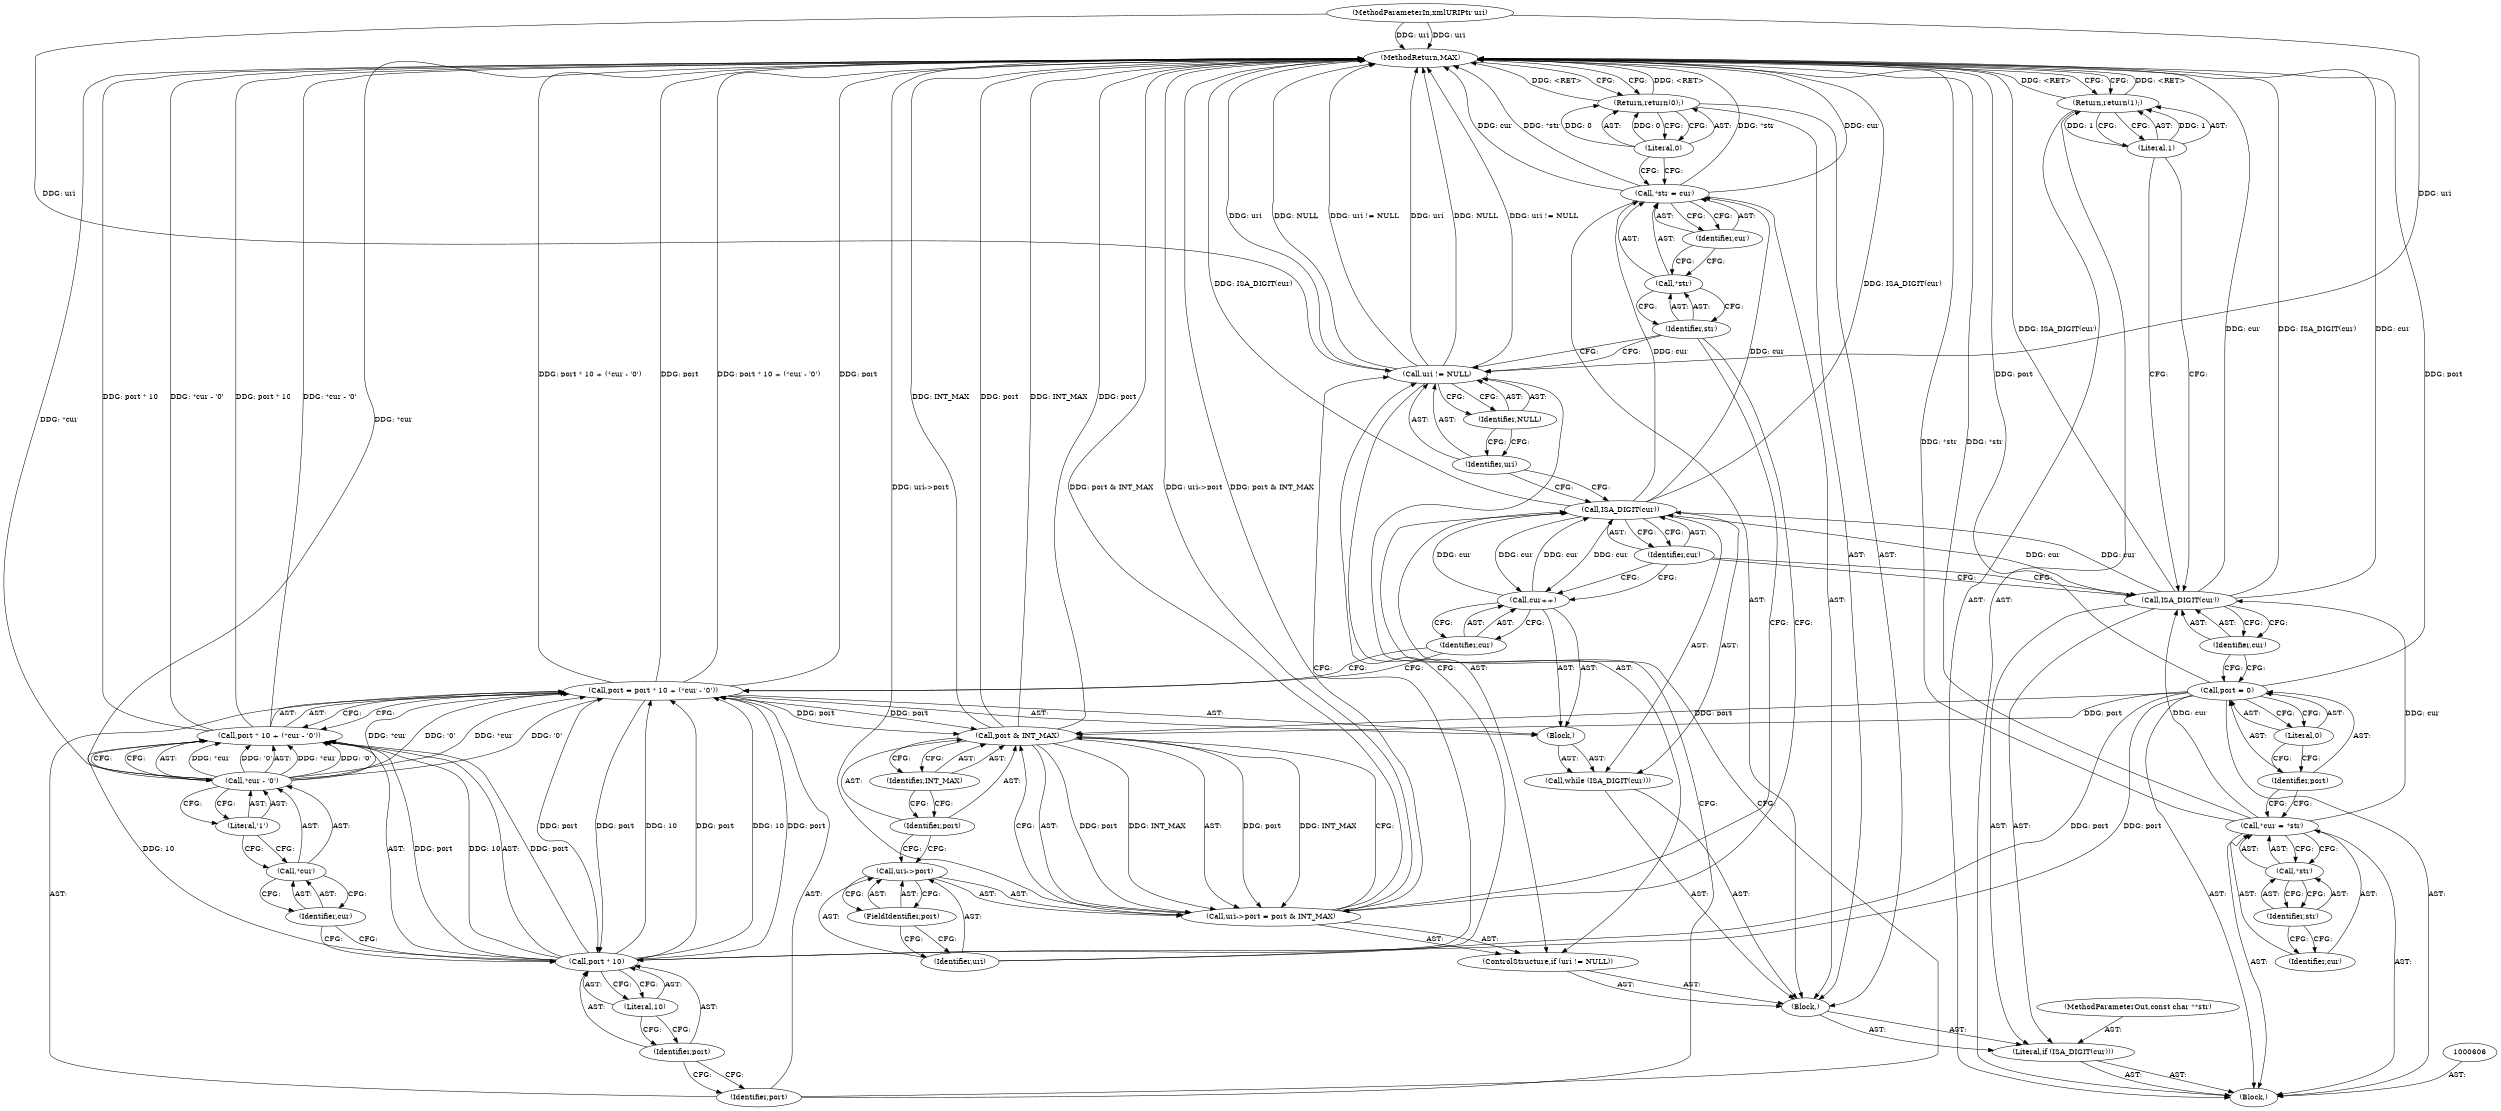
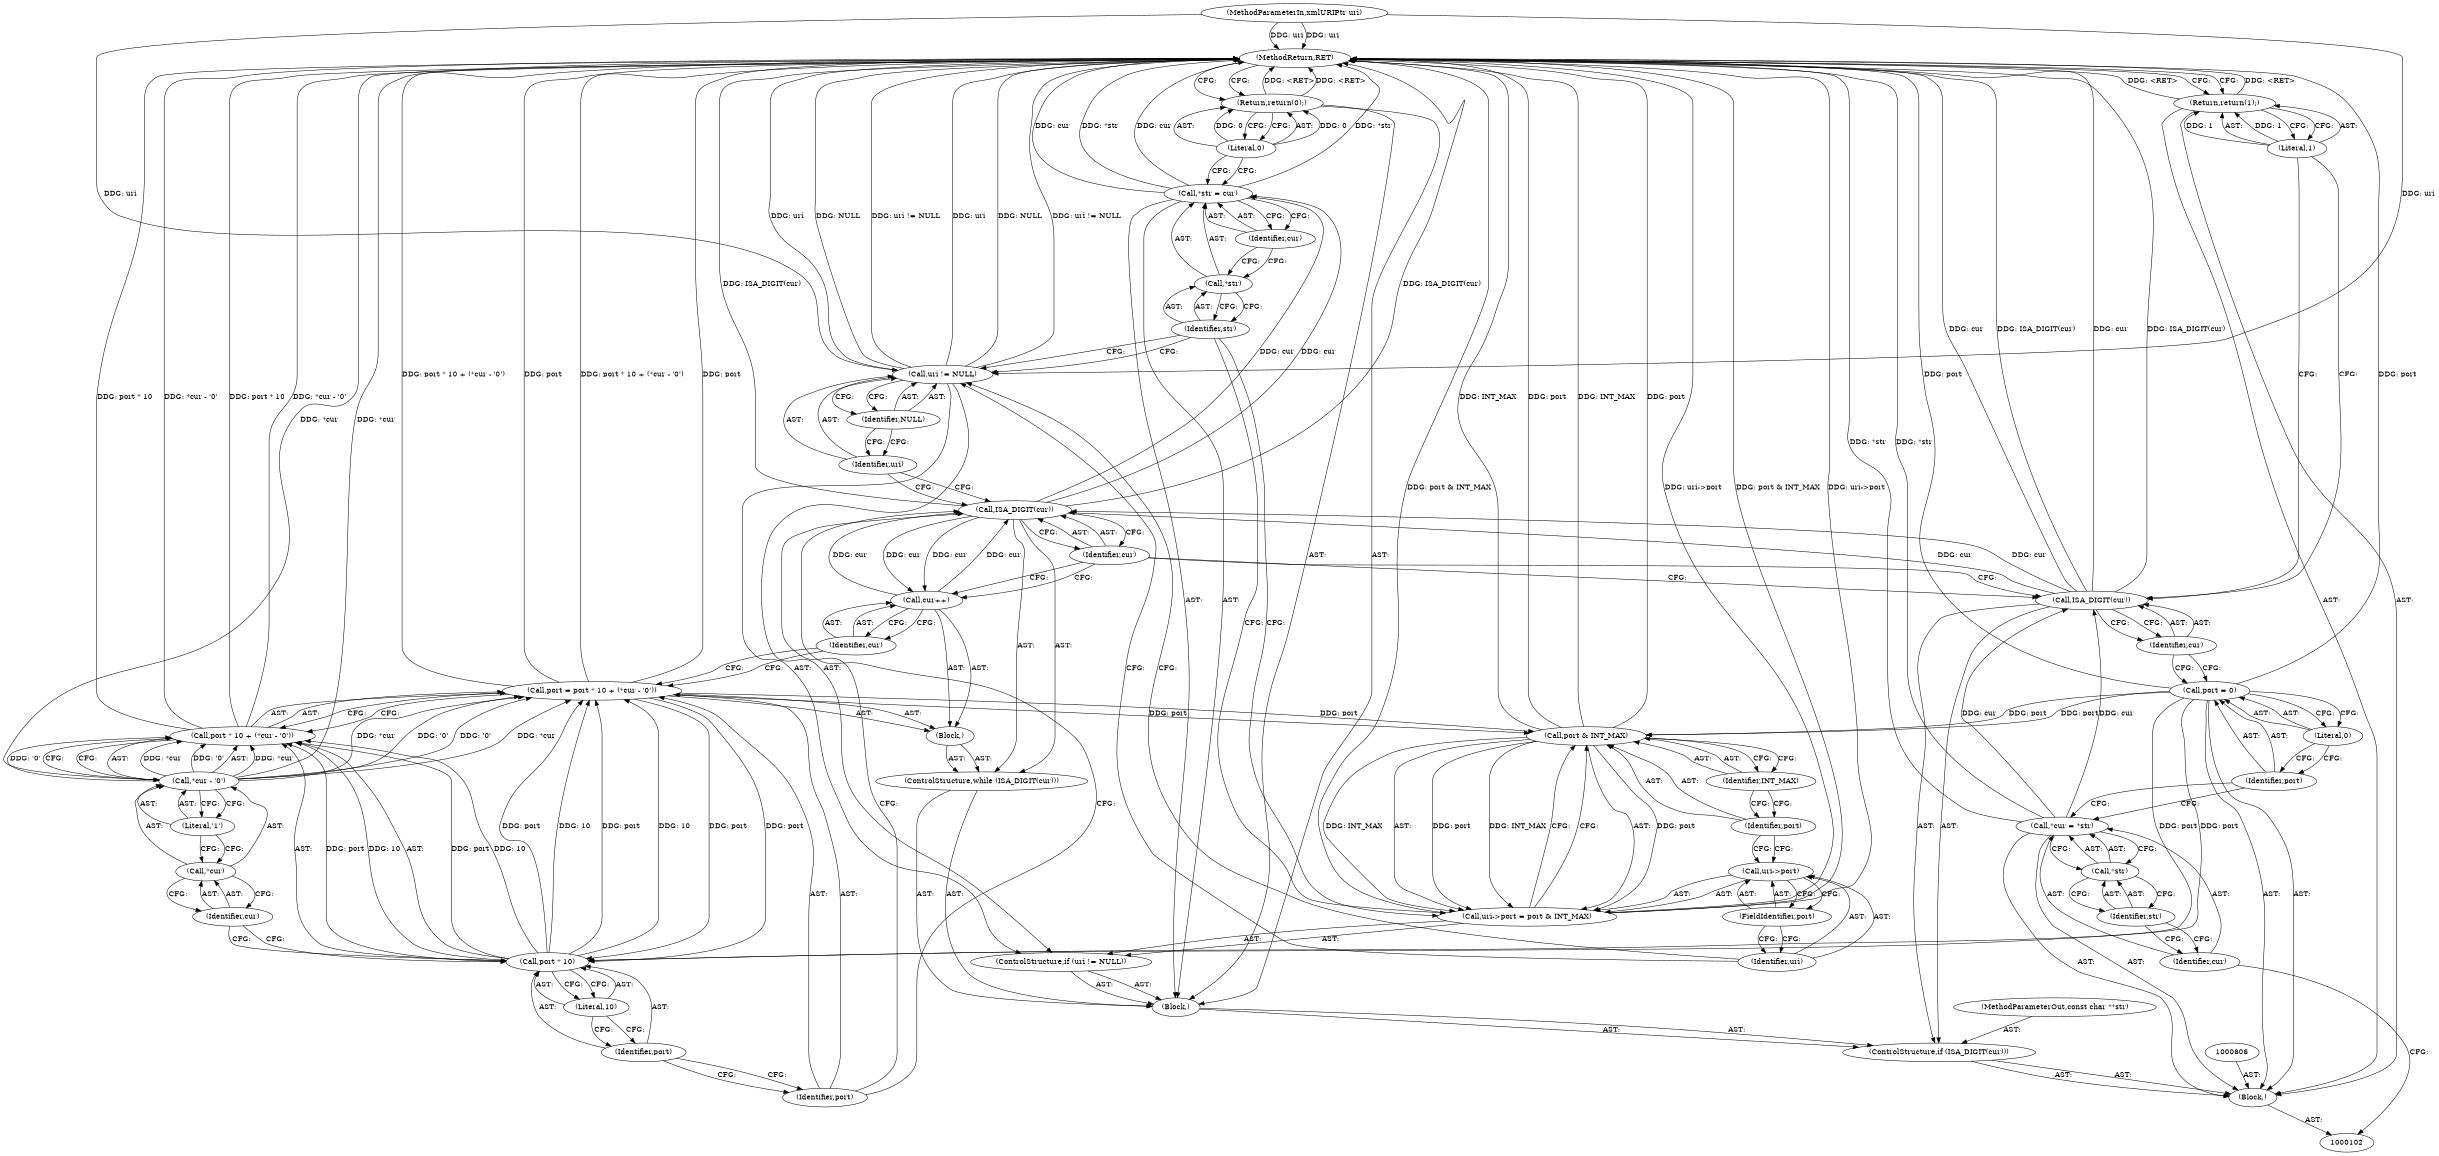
  digraph {
-   n1 [label="(MethodReturn,MAX)"]
+   n1 [label="(MethodReturn,RET)"]
    n2 [label="(Return,return(0);)"]
    n3 [label="(Return,return(1);)"]
    n4 [label="(Block,)"]
    n5 [label="(Literal,0)"]
    n6 [label="(Literal,1)"]
    n7 [label="(Block,)"]
    n8 [label="(MethodParameterIn,xmlURIPtr uri)"]
    n9 [label="(Call,uri != NULL)"]
    n10 [label="(Identifier,NULL)"]
    n11 [label="(ControlStructure,if (uri != NULL))"]
    n12 [label="(MethodParameterOut,const char **str)"]
-   n13 [label="(Literal,if (ISA_DIGIT(cur)))"]
+   n13 [label="(ControlStructure,if (ISA_DIGIT(cur)))"]
    n14 [label="(Call,cur++)"]
    n15 [label="(Identifier,cur)"]
    n16 [label="(Block,)"]
    n17 [label="(Call,ISA_DIGIT(cur))"]
    n18 [label="(Call,port = port * 10 + (*cur - '0'))"]
-   n19 [label="(Call,while (ISA_DIGIT(cur)))"]
+   n19 [label="(ControlStructure,while (ISA_DIGIT(cur)))"]
    n20 [label="(Call,*str = cur)"]
    n21 [label="(Identifier,cur)"]
    n22 [label="(Call,port & INT_MAX)"]
    n23 [label="(Call,port * 10)"]
    n24 [label="(Call,port * 10 + (*cur - '0'))"]
    n25 [label="(Identifier,uri)"]
    n26 [label="(FieldIdentifier,port)"]
    n27 [label="(Call,uri->port)"]
    n28 [label="(Identifier,uri)"]
    n29 [label="(Call,uri->port = port & INT_MAX)"]
    n30 [label="(Identifier,INT_MAX)"]
    n31 [label="(Identifier,port)"]
    n32 [label="(Identifier,cur)"]
    n33 [label="(Call,*str)"]
    n34 [label="(Identifier,str)"]
    n35 [label="(Call,ISA_DIGIT(cur))"]
+   1000102
    n37 [label="(Identifier,cur)"]
    n38 [label="(Call,*cur = *str)"]
    n39 [label="(Call,*str)"]
    n40 [label="(Identifier,str)"]
    n41 [label="(Identifier,cur)"]
    n42 [label="(Call,port = 0)"]
    n43 [label="(Literal,0)"]
    n44 [label="(Identifier,port)"]
    n45 [label="(Literal,10)"]
    n46 [label="(Call,*cur - '0')"]
    n47 [label="(Literal,'1')"]
    n48 [label="(Identifier,port)"]
    n49 [label="(Identifier,port)"]
    n50 [label="(Call,*cur)"]
    n51 [label="(Identifier,cur)"]
    n52 [label=1000606]
    n1 -> n2 [label="CFG: "]
    n1 -> n2 [label="CFG: "]
    n1 -> n3 [label="CFG: "]
    n1 -> n3 [label="CFG: "]
    n2 -> n1 [label="DDG: <RET>"]
    n2 -> n1 [label="DDG: <RET>"]
    n2 -> n4 [label="AST: "]
    n2 -> n4 [label="AST: "]
    n2 -> n5 [label="CFG: "]
    n2 -> n5 [label="CFG: "]
    n3 -> n1 [label="DDG: <RET>"]
    n3 -> n1 [label="DDG: <RET>"]
    n3 -> n6 [label="CFG: "]
    n3 -> n6 [label="CFG: "]
    n3 -> n7 [label="AST: "]
    n3 -> n7 [label="AST: "]
    n4 -> n13 [label="AST: "]
    n4 -> n13 [label="AST: "]
    n5 -> n2 [label="AST: "]
    n5 -> n2 [label="DDG: 0"]
    n5 -> n2 [label="AST: "]
    n5 -> n2 [label="DDG: 0"]
    n5 -> n20 [label="CFG: "]
    n5 -> n20 [label="CFG: "]
    n6 -> n3 [label="AST: "]
    n6 -> n3 [label="DDG: 1"]
    n6 -> n3 [label="AST: "]
    n6 -> n3 [label="DDG: 1"]
    n6 -> n35 [label="CFG: "]
    n6 -> n35 [label="CFG: "]
+   n7 -> 1000102 [label="AST: "]
    n8 -> n1 [label="DDG: uri"]
    n8 -> n1 [label="DDG: uri"]
    n8 -> n9 [label="DDG: uri"]
    n8 -> n9 [label="DDG: uri"]
    n9 -> n1 [label="DDG: NULL"]
    n9 -> n1 [label="DDG: uri != NULL"]
    n9 -> n1 [label="DDG: uri"]
    n9 -> n1 [label="DDG: NULL"]
    n9 -> n1 [label="DDG: uri != NULL"]
    n9 -> n1 [label="DDG: uri"]
    n9 -> n10 [label="CFG: "]
    n9 -> n10 [label="CFG: "]
    n9 -> n11 [label="AST: "]
    n9 -> n11 [label="AST: "]
    n10 -> n9 [label="AST: "]
    n10 -> n9 [label="AST: "]
    n10 -> n25 [label="CFG: "]
    n10 -> n25 [label="CFG: "]
    n11 -> n4 [label="AST: "]
    n11 -> n4 [label="AST: "]
    n12 -> n13 [label="AST: "]
    n13 -> n7 [label="AST: "]
    n13 -> n7 [label="AST: "]
    n14 -> n15 [label="CFG: "]
    n14 -> n15 [label="CFG: "]
    n14 -> n16 [label="AST: "]
    n14 -> n16 [label="AST: "]
    n14 -> n17 [label="DDG: cur"]
    n14 -> n17 [label="DDG: cur"]
    n15 -> n14 [label="AST: "]
    n15 -> n14 [label="AST: "]
    n15 -> n18 [label="CFG: "]
    n15 -> n18 [label="CFG: "]
    n16 -> n19 [label="AST: "]
    n16 -> n19 [label="AST: "]
    n17 -> n1 [label="DDG: ISA_DIGIT(cur)"]
    n17 -> n1 [label="DDG: ISA_DIGIT(cur)"]
    n17 -> n14 [label="DDG: cur"]
    n17 -> n14 [label="DDG: cur"]
    n17 -> n19 [label="AST: "]
    n17 -> n19 [label="AST: "]
    n17 -> n20 [label="DDG: cur"]
    n17 -> n20 [label="DDG: cur"]
    n17 -> n21 [label="CFG: "]
    n17 -> n21 [label="CFG: "]
    n18 -> n1 [label="DDG: port * 10 + (*cur - '0')"]
    n18 -> n1 [label="DDG: port"]
    n18 -> n1 [label="DDG: port * 10 + (*cur - '0')"]
    n18 -> n1 [label="DDG: port"]
    n18 -> n16 [label="AST: "]
    n18 -> n16 [label="AST: "]
    n18 -> n22 [label="DDG: port"]
    n18 -> n22 [label="DDG: port"]
    n18 -> n23 [label="DDG: port"]
    n18 -> n23 [label="DDG: port"]
    n18 -> n24 [label="CFG: "]
    n18 -> n24 [label="CFG: "]
    n19 -> n4 [label="AST: "]
    n19 -> n4 [label="AST: "]
    n20 -> n1 [label="DDG: cur"]
    n20 -> n1 [label="DDG: *str"]
    n20 -> n1 [label="DDG: cur"]
    n20 -> n1 [label="DDG: *str"]
    n20 -> n4 [label="AST: "]
    n20 -> n4 [label="AST: "]
    n20 -> n32 [label="CFG: "]
    n20 -> n32 [label="CFG: "]
    n21 -> n14 [label="CFG: "]
    n21 -> n14 [label="CFG: "]
    n21 -> n17 [label="AST: "]
    n21 -> n17 [label="AST: "]
    n21 -> n35 [label="CFG: "]
    n21 -> n35 [label="CFG: "]
    n22 -> n1 [label="DDG: port"]
    n22 -> n1 [label="DDG: INT_MAX"]
    n22 -> n1 [label="DDG: port"]
    n22 -> n1 [label="DDG: INT_MAX"]
    n22 -> n29 [label="AST: "]
    n22 -> n29 [label="DDG: port"]
    n22 -> n29 [label="DDG: INT_MAX"]
    n22 -> n29 [label="AST: "]
    n22 -> n29 [label="DDG: port"]
    n22 -> n29 [label="DDG: INT_MAX"]
    n22 -> n30 [label="CFG: "]
    n22 -> n30 [label="CFG: "]
    n23 -> n18 [label="DDG: port"]
    n23 -> n18 [label="DDG: 10"]
    n23 -> n18 [label="DDG: port"]
    n23 -> n18 [label="DDG: 10"]
    n23 -> n24 [label="AST: "]
    n23 -> n24 [label="DDG: port"]
    n23 -> n24 [label="DDG: 10"]
    n23 -> n24 [label="AST: "]
    n23 -> n24 [label="DDG: port"]
    n23 -> n24 [label="DDG: 10"]
    n23 -> n45 [label="CFG: "]
    n23 -> n45 [label="CFG: "]
    n24 -> n1 [label="DDG: port * 10"]
    n24 -> n1 [label="DDG: *cur - '0'"]
    n24 -> n1 [label="DDG: port * 10"]
    n24 -> n1 [label="DDG: *cur - '0'"]
    n24 -> n18 [label="AST: "]
    n24 -> n18 [label="AST: "]
    n24 -> n46 [label="CFG: "]
    n24 -> n46 [label="CFG: "]
    n25 -> n9 [label="AST: "]
    n25 -> n9 [label="AST: "]
    n25 -> n17 [label="CFG: "]
    n25 -> n17 [label="CFG: "]
    n26 -> n27 [label="AST: "]
    n26 -> n27 [label="AST: "]
    n26 -> n28 [label="CFG: "]
    n26 -> n28 [label="CFG: "]
    n27 -> n26 [label="CFG: "]
    n27 -> n26 [label="CFG: "]
    n27 -> n29 [label="AST: "]
    n27 -> n29 [label="AST: "]
    n28 -> n9 [label="CFG: "]
    n28 -> n9 [label="CFG: "]
    n28 -> n27 [label="AST: "]
    n28 -> n27 [label="AST: "]
    n29 -> n1 [label="DDG: uri->port"]
    n29 -> n1 [label="DDG: port & INT_MAX"]
    n29 -> n1 [label="DDG: uri->port"]
    n29 -> n1 [label="DDG: port & INT_MAX"]
    n29 -> n11 [label="AST: "]
    n29 -> n11 [label="AST: "]
    n29 -> n22 [label="CFG: "]
    n29 -> n22 [label="CFG: "]
    n30 -> n22 [label="AST: "]
    n30 -> n22 [label="AST: "]
    n30 -> n31 [label="CFG: "]
    n30 -> n31 [label="CFG: "]
    n31 -> n22 [label="AST: "]
    n31 -> n22 [label="AST: "]
    n31 -> n27 [label="CFG: "]
    n31 -> n27 [label="CFG: "]
    n32 -> n20 [label="AST: "]
    n32 -> n20 [label="AST: "]
    n32 -> n33 [label="CFG: "]
    n32 -> n33 [label="CFG: "]
    n33 -> n20 [label="AST: "]
    n33 -> n20 [label="AST: "]
    n33 -> n34 [label="CFG: "]
    n33 -> n34 [label="CFG: "]
    n34 -> n9 [label="CFG: "]
    n34 -> n9 [label="CFG: "]
    n34 -> n29 [label="CFG: "]
    n34 -> n29 [label="CFG: "]
    n34 -> n33 [label="AST: "]
    n34 -> n33 [label="AST: "]
    n35 -> n1 [label="DDG: cur"]
    n35 -> n1 [label="DDG: ISA_DIGIT(cur)"]
    n35 -> n1 [label="DDG: cur"]
    n35 -> n1 [label="DDG: ISA_DIGIT(cur)"]
    n35 -> n13 [label="AST: "]
    n35 -> n13 [label="AST: "]
    n35 -> n17 [label="DDG: cur"]
    n35 -> n17 [label="DDG: cur"]
    n35 -> n37 [label="CFG: "]
    n35 -> n37 [label="CFG: "]
    n37 -> n35 [label="AST: "]
    n37 -> n35 [label="AST: "]
    n37 -> n42 [label="CFG: "]
    n37 -> n42 [label="CFG: "]
    n38 -> n1 [label="DDG: *str"]
    n38 -> n1 [label="DDG: *str"]
    n38 -> n7 [label="AST: "]
    n38 -> n7 [label="AST: "]
    n38 -> n35 [label="DDG: cur"]
    n38 -> n35 [label="DDG: cur"]
    n38 -> n39 [label="CFG: "]
    n38 -> n39 [label="CFG: "]
    n39 -> n38 [label="AST: "]
    n39 -> n38 [label="AST: "]
    n39 -> n40 [label="CFG: "]
    n39 -> n40 [label="CFG: "]
    n40 -> n39 [label="AST: "]
    n40 -> n39 [label="AST: "]
    n40 -> n41 [label="CFG: "]
    n40 -> n41 [label="CFG: "]
+   n41 -> 1000102 [label="CFG: "]
    n41 -> n38 [label="AST: "]
    n41 -> n38 [label="AST: "]
    n42 -> n1 [label="DDG: port"]
    n42 -> n1 [label="DDG: port"]
    n42 -> n7 [label="AST: "]
    n42 -> n7 [label="AST: "]
    n42 -> n22 [label="DDG: port"]
    n42 -> n22 [label="DDG: port"]
    n42 -> n23 [label="DDG: port"]
    n42 -> n23 [label="DDG: port"]
    n42 -> n43 [label="CFG: "]
    n42 -> n43 [label="CFG: "]
    n43 -> n42 [label="AST: "]
    n43 -> n42 [label="AST: "]
    n43 -> n44 [label="CFG: "]
    n43 -> n44 [label="CFG: "]
    n44 -> n38 [label="CFG: "]
    n44 -> n38 [label="CFG: "]
    n44 -> n42 [label="AST: "]
    n44 -> n42 [label="AST: "]
    n45 -> n23 [label="AST: "]
    n45 -> n23 [label="AST: "]
    n45 -> n48 [label="CFG: "]
    n45 -> n48 [label="CFG: "]
    n46 -> n1 [label="DDG: *cur"]
    n46 -> n1 [label="DDG: *cur"]
    n46 -> n18 [label="DDG: *cur"]
    n46 -> n18 [label="DDG: '0'"]
    n46 -> n18 [label="DDG: *cur"]
    n46 -> n18 [label="DDG: '0'"]
    n46 -> n24 [label="AST: "]
    n46 -> n24 [label="DDG: *cur"]
    n46 -> n24 [label="DDG: '0'"]
    n46 -> n24 [label="AST: "]
    n46 -> n24 [label="DDG: *cur"]
    n46 -> n24 [label="DDG: '0'"]
    n46 -> n47 [label="CFG: "]
    n46 -> n47 [label="CFG: "]
    n47 -> n46 [label="AST: "]
    n47 -> n46 [label="AST: "]
    n47 -> n50 [label="CFG: "]
    n47 -> n50 [label="CFG: "]
    n48 -> n23 [label="AST: "]
    n48 -> n23 [label="AST: "]
    n48 -> n49 [label="CFG: "]
    n48 -> n49 [label="CFG: "]
    n49 -> n17 [label="CFG: "]
    n49 -> n17 [label="CFG: "]
    n49 -> n18 [label="AST: "]
    n49 -> n18 [label="AST: "]
    n50 -> n46 [label="AST: "]
    n50 -> n46 [label="AST: "]
    n50 -> n51 [label="CFG: "]
    n50 -> n51 [label="CFG: "]
    n51 -> n23 [label="CFG: "]
    n51 -> n23 [label="CFG: "]
    n51 -> n50 [label="AST: "]
    n51 -> n50 [label="AST: "]
    n52 -> n7 [label="AST: "]
  }
